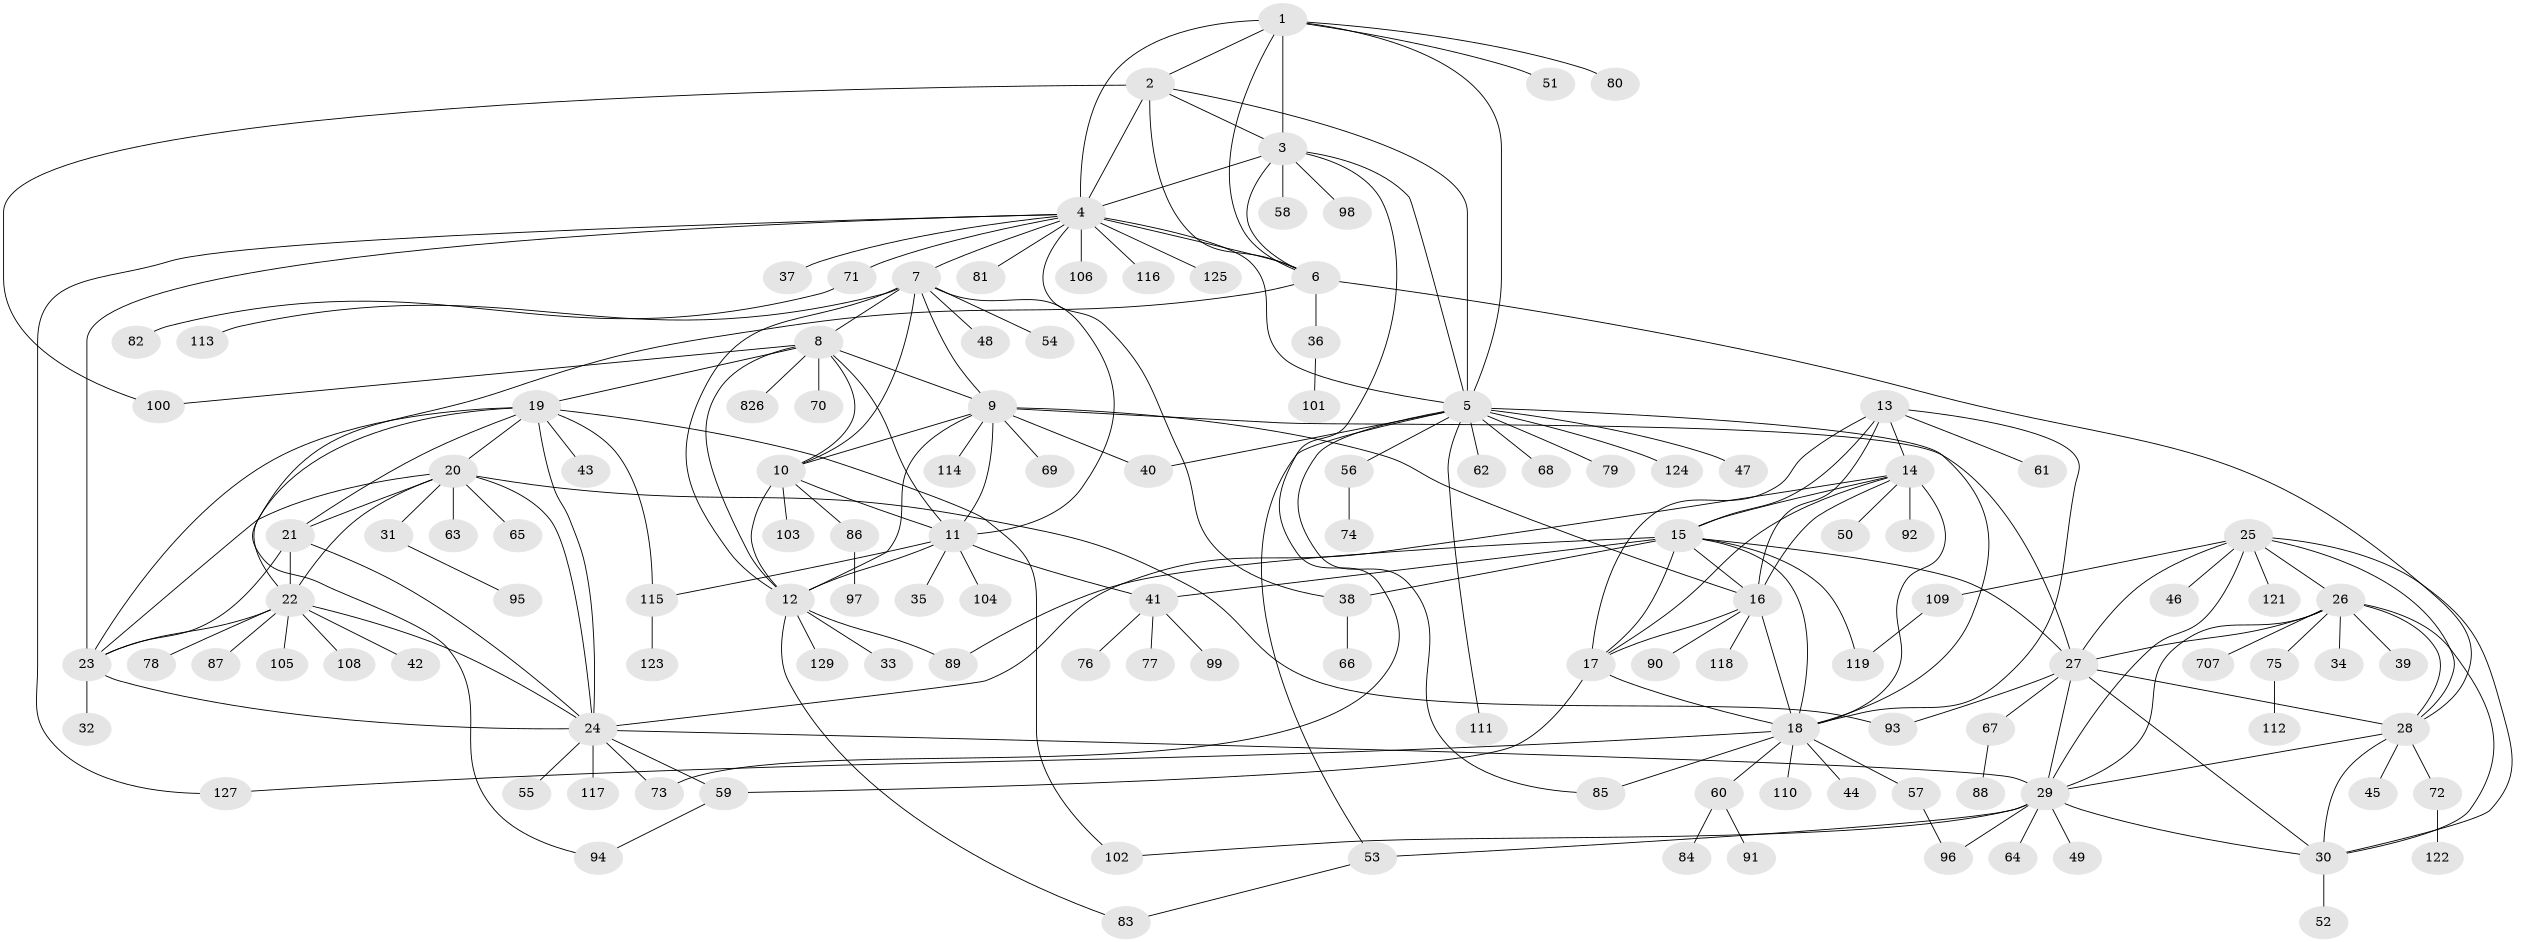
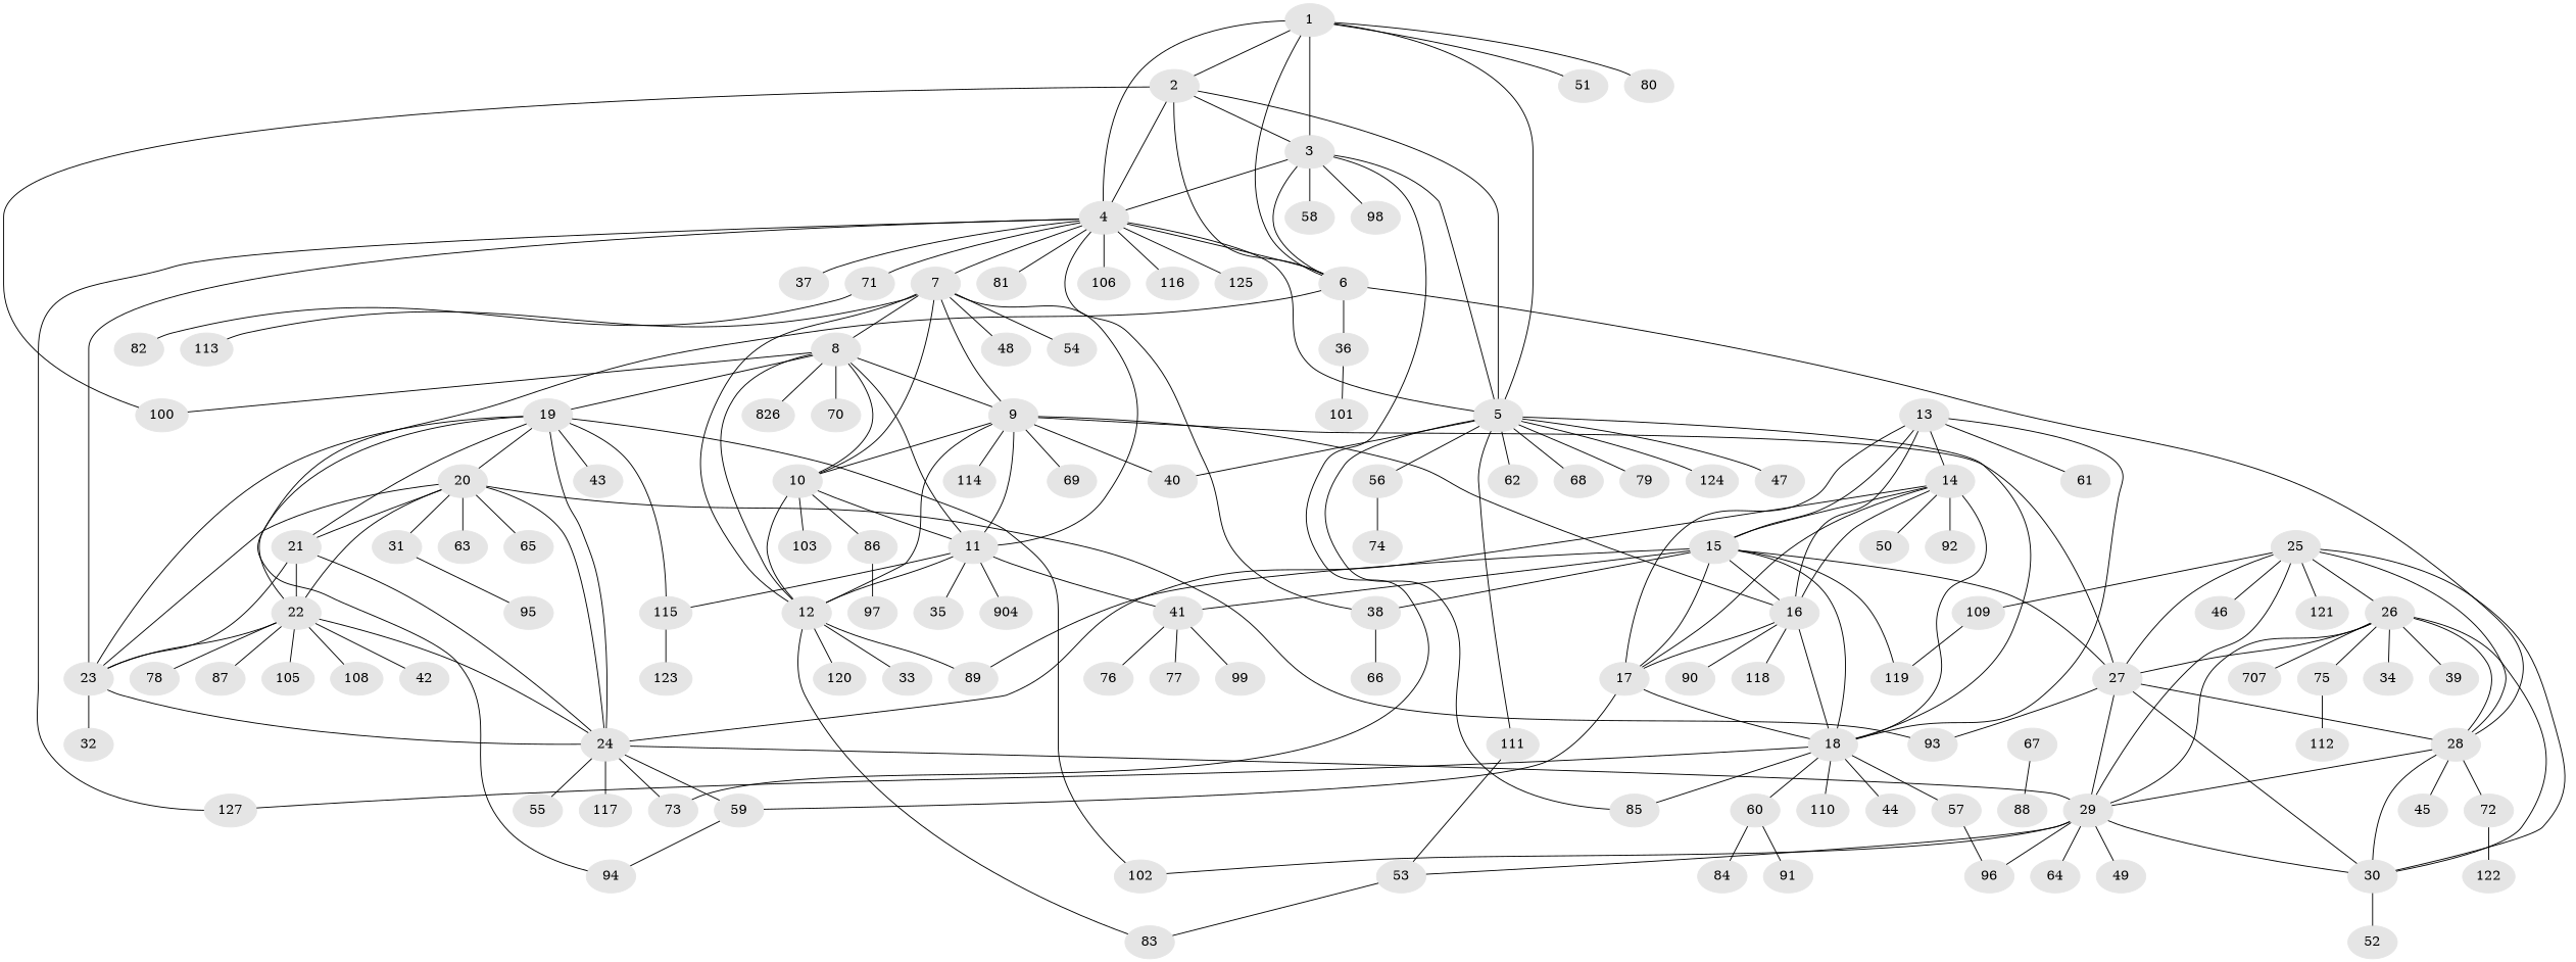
  graph {
    node [color=gray90 style=filled]
    1
    2
    3
    4
    5
    6
    51
    80
    100
    58
    73
    98
    7
    23
    37
    38
    71
    81
    106
    116
    125
    127
    18
    40
    47
    53
    56
    62
    68
    79
    85
    111
    124
    28
    36
    94
    8
    9
    10
    11
    12
    48
    54
    113
    24
    32
    66
    82
    44
    57
    60
    110
    83
    74
    29
    30
    45
    72
    101
    19
    70
    n62 [label=826]
    16
    27
    69
    114
    86
    103
    35
    41
-   104
+   104 [label=904]
    115
    33
    89
-   120 [label=129]
+   120
    20
    21
    22
    43
    102
    17
    90
    118
    93
    67
    97
    76
    77
    99
    123
    13
    14
    15
    61
    50
    92
    119
    59
    55
    117
    96
    84
    91
    31
    63
    65
    42
    78
    87
    105
    108
    95
    49
    64
    25
    26
    46
    109
    121
    34
    39
    75
    n123 [label=707]
    52
    112
    88
    122
    1 -- 2
    1 -- 3
    1 -- 4
    1 -- 5
    1 -- 6
    1 -- 51
    1 -- 80
    2 -- 3
    2 -- 4
    2 -- 5
    2 -- 6
    2 -- 100
    3 -- 4
    3 -- 5
    3 -- 6
    3 -- 58
    3 -- 73
    3 -- 98
    4 -- 5
    4 -- 6
    4 -- 7
    4 -- 23
    4 -- 37
    4 -- 38
    4 -- 71
    4 -- 81
    4 -- 106
    4 -- 116
    4 -- 125
    4 -- 127
    5 -- 18
    5 -- 40
    5 -- 47
-   5 -- 53
+   111 -- 53
    5 -- 56
    5 -- 62
    5 -- 68
    5 -- 79
    5 -- 85
    5 -- 111
    5 -- 124
    6 -- 28
    6 -- 36
    6 -- 94
    7 -- 8
    7 -- 9
    7 -- 10
    7 -- 11
    7 -- 12
    7 -- 48
    7 -- 54
    7 -- 113
    23 -- 24
    23 -- 32
    38 -- 66
    71 -- 82
    18 -- 127
    18 -- 85
    18 -- 44
    18 -- 57
    18 -- 60
    18 -- 110
    53 -- 83
    56 -- 74
    28 -- 29
    28 -- 30
    28 -- 45
    28 -- 72
    36 -- 101
    8 -- 100
    8 -- 9
    8 -- 10
    8 -- 11
    8 -- 12
    8 -- 19
    8 -- 70
    8 -- n62
    9 -- 40
    9 -- 10
    9 -- 11
    9 -- 12
    9 -- 16
    9 -- 27
    9 -- 69
    9 -- 114
    10 -- 11
    10 -- 12
    10 -- 86
    10 -- 103
    11 -- 12
    11 -- 35
    11 -- 41
    11 -- 104
    11 -- 115
    12 -- 83
    12 -- 33
    12 -- 89
    12 -- 120
    24 -- 73
    24 -- 29
    24 -- 59
    24 -- 55
    24 -- 117
    57 -- 96
    60 -- 84
    60 -- 91
    29 -- 53
    29 -- 30
    29 -- 102
    29 -- 96
    29 -- 49
    29 -- 64
    30 -- 52
    72 -- 122
    19 -- 23
    19 -- 24
    19 -- 115
    19 -- 20
    19 -- 21
    19 -- 22
    19 -- 43
    19 -- 102
    16 -- 18
    16 -- 17
    16 -- 90
    16 -- 118
    27 -- 28
    27 -- 29
    27 -- 30
    27 -- 93
-   27 -- 67
    86 -- 97
    41 -- 76
    41 -- 77
    41 -- 99
    115 -- 123
    20 -- 23
    20 -- 24
    20 -- 21
    20 -- 22
    20 -- 93
    20 -- 31
    20 -- 63
    20 -- 65
    21 -- 23
    21 -- 24
    21 -- 22
    22 -- 23
    22 -- 24
    22 -- 42
    22 -- 78
    22 -- 87
    22 -- 105
    22 -- 108
    17 -- 18
    17 -- 59
    67 -- 88
    13 -- 18
    13 -- 16
    13 -- 17
    13 -- 14
    13 -- 15
    13 -- 61
    14 -- 18
    14 -- 24
    14 -- 16
    14 -- 17
    14 -- 15
    14 -- 50
    14 -- 92
    15 -- 38
    15 -- 18
    15 -- 16
    15 -- 27
    15 -- 41
    15 -- 89
    15 -- 17
    15 -- 119
    59 -- 94
    31 -- 95
    25 -- 28
    25 -- 29
    25 -- 30
    25 -- 27
    25 -- 26
    25 -- 46
    25 -- 109
    25 -- 121
    26 -- 28
    26 -- 29
    26 -- 30
    26 -- 27
    26 -- 34
    26 -- 39
    26 -- 75
    26 -- n123
    109 -- 119
    75 -- 112
  }
